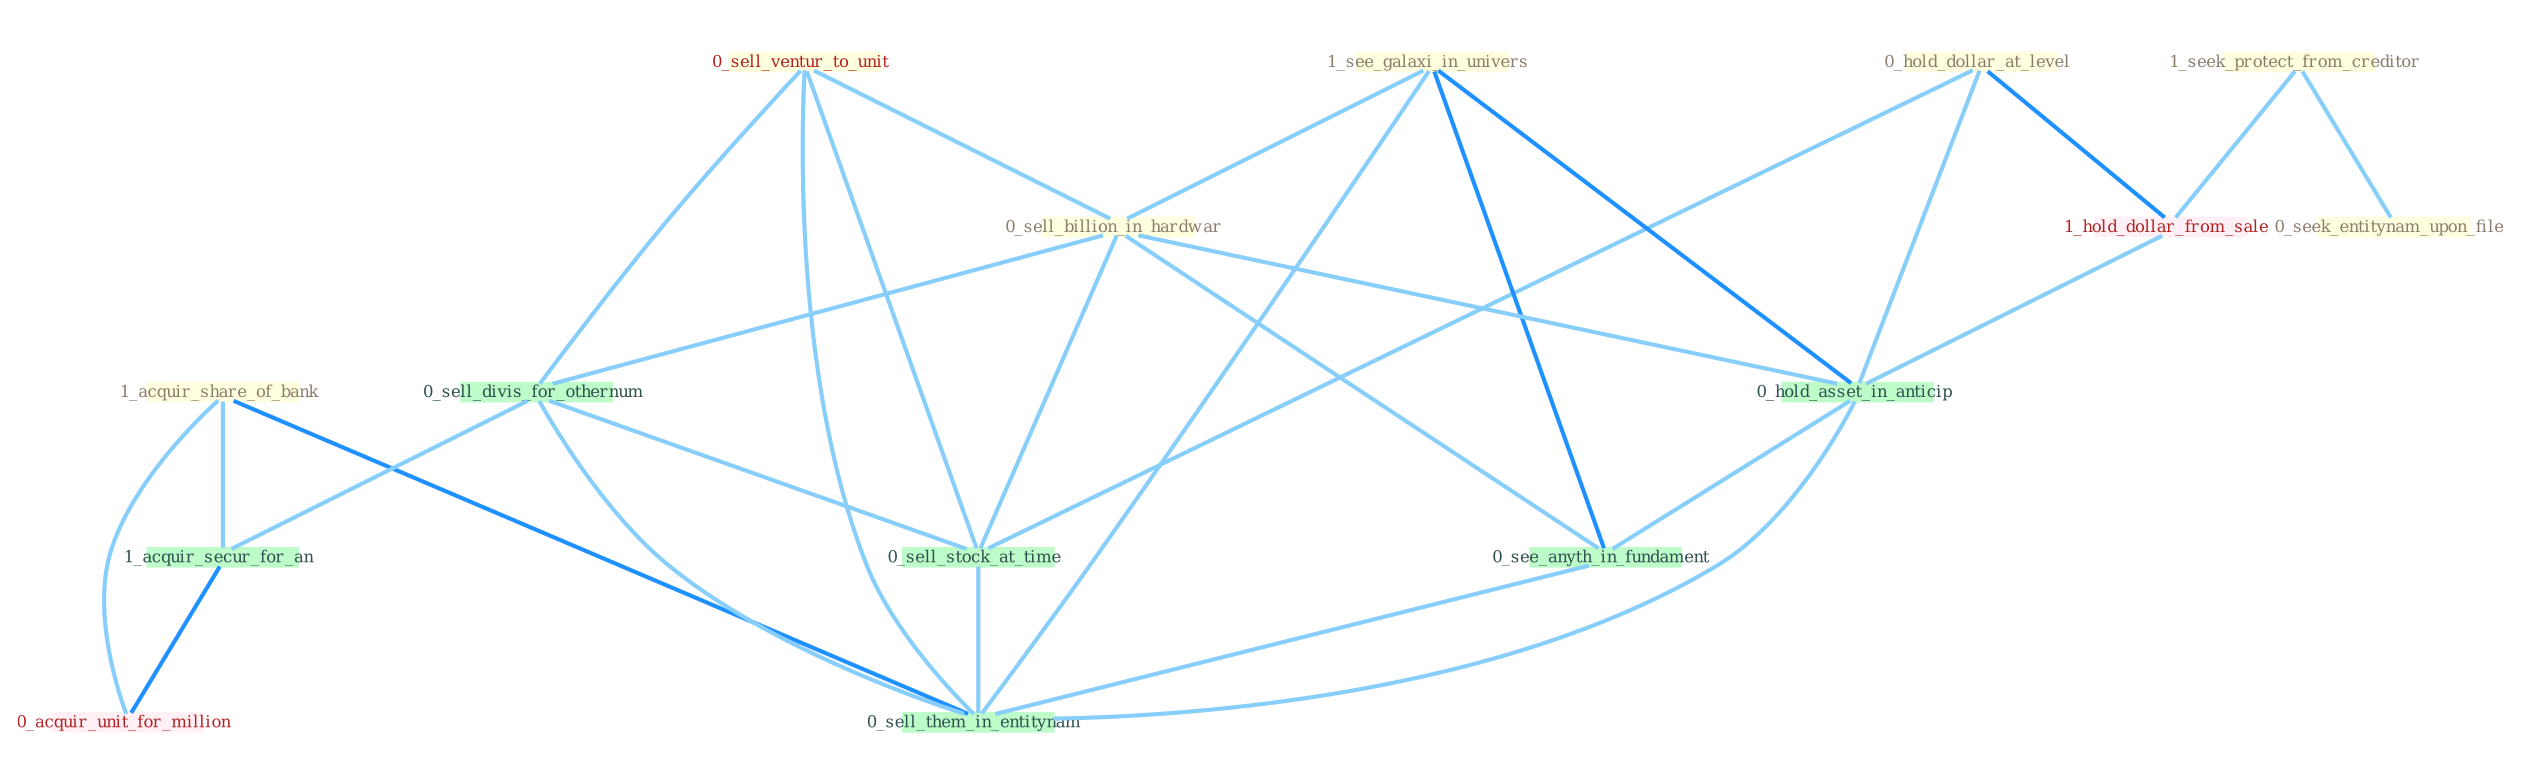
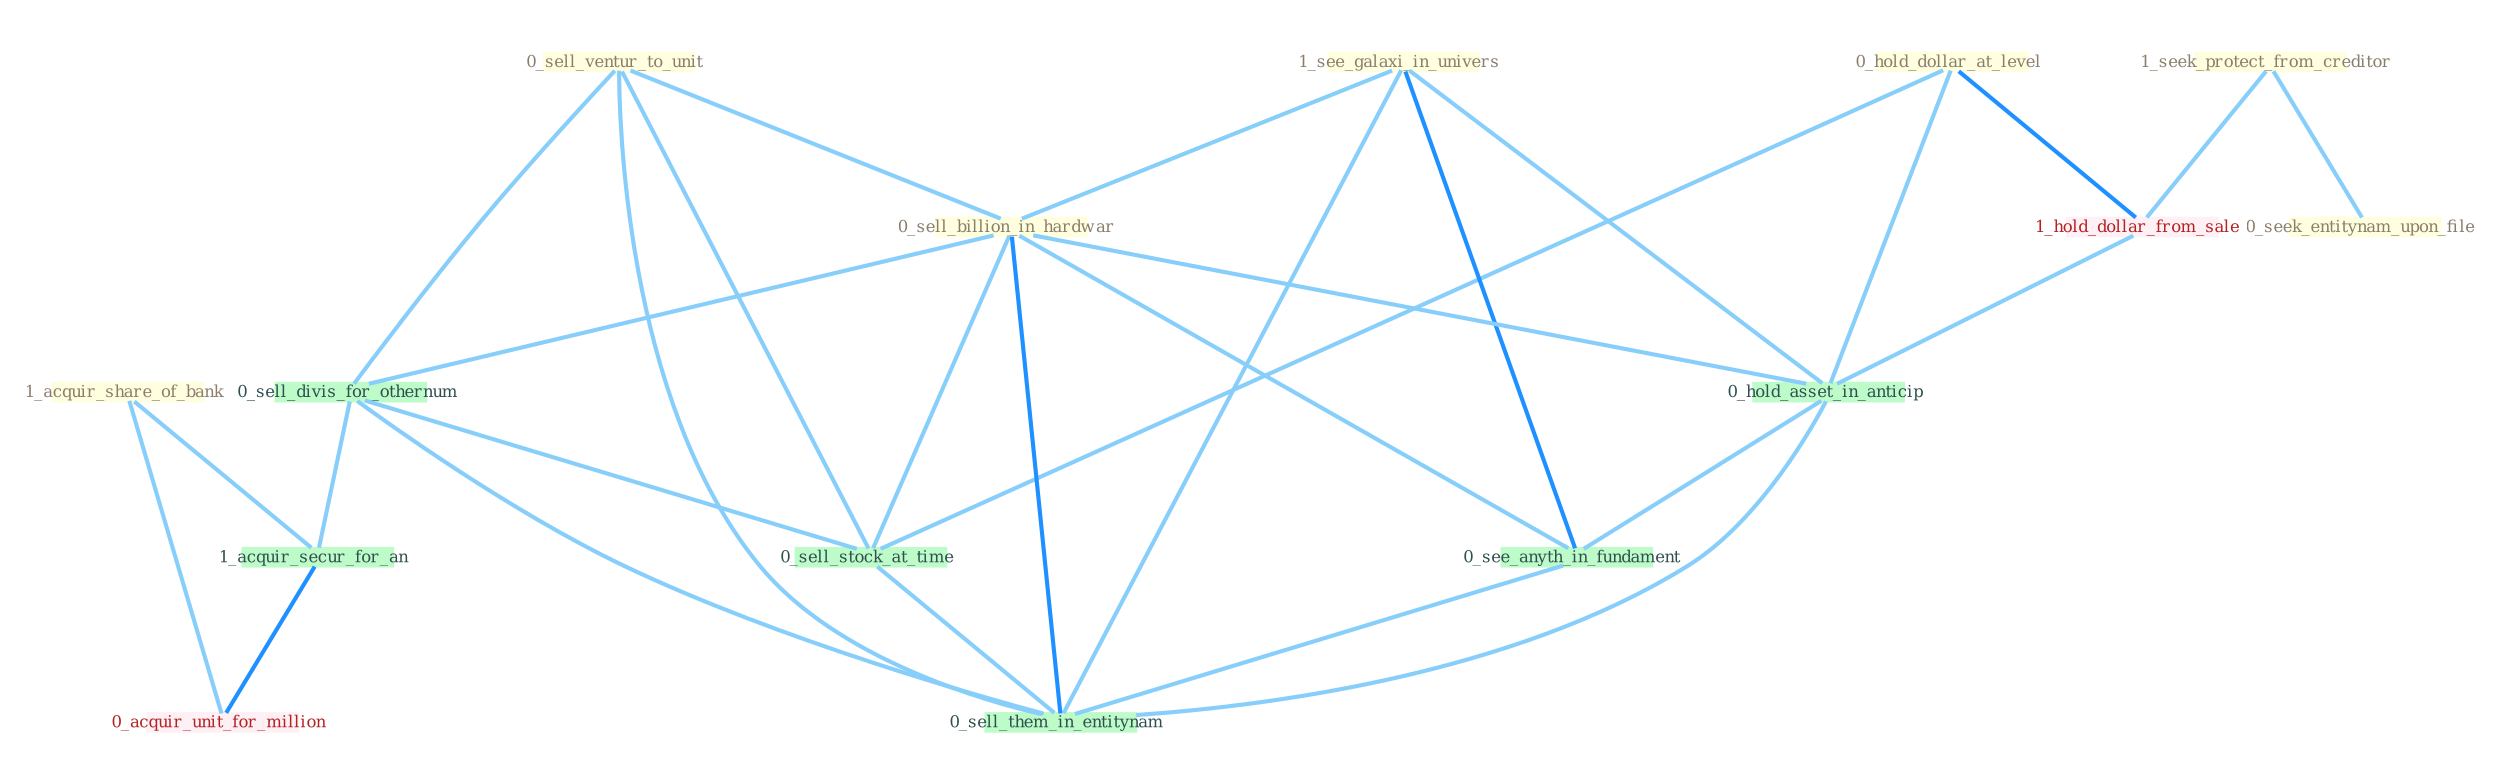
  graph {
    node [color="#ffffe0" fixedsize=true fontcolor="#8b7d6b" fontsize=4 shape=polygon style=filled]
    edge [color="#87cefa" w=1]
    "1_acquir_share_of_bank " [height=.06 width=.5]
    "1_seek_protect_from_creditor " [height=.06 width=.5]
-   "0_sell_ventur_to_unit " [fontcolor="#b22222" height=.06 width=.5]
+   "0_sell_ventur_to_unit " [height=.06 width=.5]
    "0_hold_dollar_at_level " [height=.06 width=.5]
    "1_see_galaxi_in_univers " [height=.06 width=.5]
    "0_seek_entitynam_upon_file " [height=.06 width=.5]
    "0_sell_billion_in_hardwar " [height=.06 width=.5]
    "1_hold_dollar_from_sale " [color="#fff0f5" fontcolor="#b22222" height=.06 width=.5]
    "0_acquir_unit_for_million " [color="#fff0f5" fontcolor="#b22222" height=.06 width=.5]
    "1_acquir_secur_for_an " [color="#BDFCC9" fontcolor="#2f4f4f" height=.06 width=.5]
    "0_sell_divis_for_othernum " [color="#BDFCC9" fontcolor="#2f4f4f" height=.06 width=.5]
    "0_sell_stock_at_time " [color="#BDFCC9" fontcolor="#2f4f4f" height=.06 width=.5]
    "0_sell_them_in_entitynam " [color="#BDFCC9" fontcolor="#2f4f4f" height=.06 width=.5]
    "0_hold_asset_in_anticip " [color="#BDFCC9" fontcolor="#2f4f4f" height=.06 width=.5]
    "0_see_anyth_in_fundament " [color="#BDFCC9" fontcolor="#2f4f4f" height=.06 width=.5]
    subgraph sub_1 {
      "1_acquir_share_of_bank "
      "1_seek_protect_from_creditor "
      "0_sell_ventur_to_unit "
      "0_hold_dollar_at_level "
      "1_see_galaxi_in_univers "
      "0_seek_entitynam_upon_file "
      "0_sell_billion_in_hardwar "
    }
    subgraph sub_2 {
      "1_hold_dollar_from_sale "
      "0_acquir_unit_for_million "
    }
    "1_acquir_share_of_bank " -- "0_acquir_unit_for_million "
    "1_acquir_share_of_bank " -- "1_acquir_secur_for_an "
    "1_seek_protect_from_creditor " -- "0_seek_entitynam_upon_file "
    "1_seek_protect_from_creditor " -- "1_hold_dollar_from_sale "
    "0_sell_ventur_to_unit " -- "0_sell_billion_in_hardwar "
    "0_sell_ventur_to_unit " -- "0_sell_divis_for_othernum "
    "0_sell_ventur_to_unit " -- "0_sell_stock_at_time "
    "0_sell_ventur_to_unit " -- "0_sell_them_in_entitynam "
    "0_hold_dollar_at_level " -- "1_hold_dollar_from_sale " [color="#1e90ff" w=2]
    "0_hold_dollar_at_level " -- "0_sell_stock_at_time "
    "0_hold_dollar_at_level " -- "0_hold_asset_in_anticip "
    "1_see_galaxi_in_univers " -- "0_sell_billion_in_hardwar "
    "1_see_galaxi_in_univers " -- "0_sell_them_in_entitynam "
-   "1_see_galaxi_in_univers " -- "0_hold_asset_in_anticip " [color="#1e90ff"]
+   "1_see_galaxi_in_univers " -- "0_hold_asset_in_anticip "
    "1_see_galaxi_in_univers " -- "0_see_anyth_in_fundament " [color="#1e90ff" w=2]
    "0_sell_billion_in_hardwar " -- "0_sell_divis_for_othernum "
    "0_sell_billion_in_hardwar " -- "0_sell_stock_at_time "
-   "1_acquir_share_of_bank " -- "0_sell_them_in_entitynam " [color="#1e90ff" w=2]
+   "0_sell_billion_in_hardwar " -- "0_sell_them_in_entitynam " [color="#1e90ff" w=2]
    "0_sell_billion_in_hardwar " -- "0_hold_asset_in_anticip "
    "0_sell_billion_in_hardwar " -- "0_see_anyth_in_fundament "
    "1_hold_dollar_from_sale " -- "0_hold_asset_in_anticip "
    "1_acquir_secur_for_an " -- "0_acquir_unit_for_million " [color="#1e90ff" w=2]
    "0_sell_divis_for_othernum " -- "1_acquir_secur_for_an "
    "0_sell_divis_for_othernum " -- "0_sell_stock_at_time "
    "0_sell_divis_for_othernum " -- "0_sell_them_in_entitynam "
    "0_sell_stock_at_time " -- "0_sell_them_in_entitynam "
    "0_hold_asset_in_anticip " -- "0_sell_them_in_entitynam "
    "0_hold_asset_in_anticip " -- "0_see_anyth_in_fundament "
    "0_see_anyth_in_fundament " -- "0_sell_them_in_entitynam "
  }
